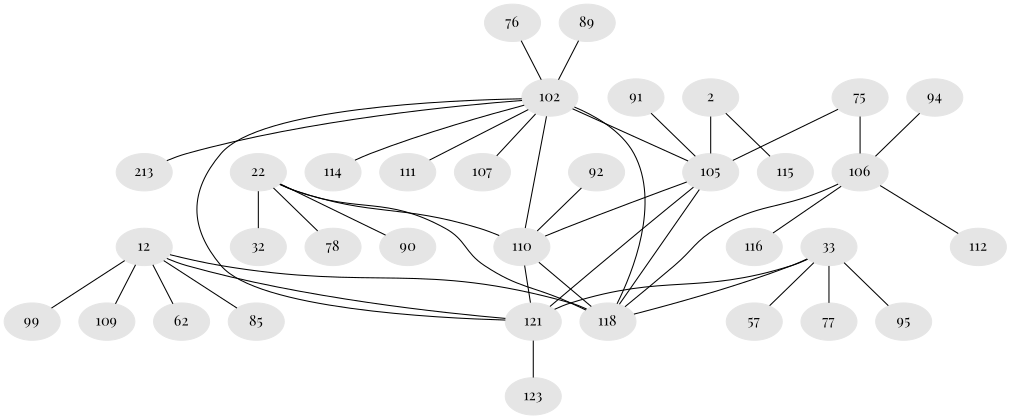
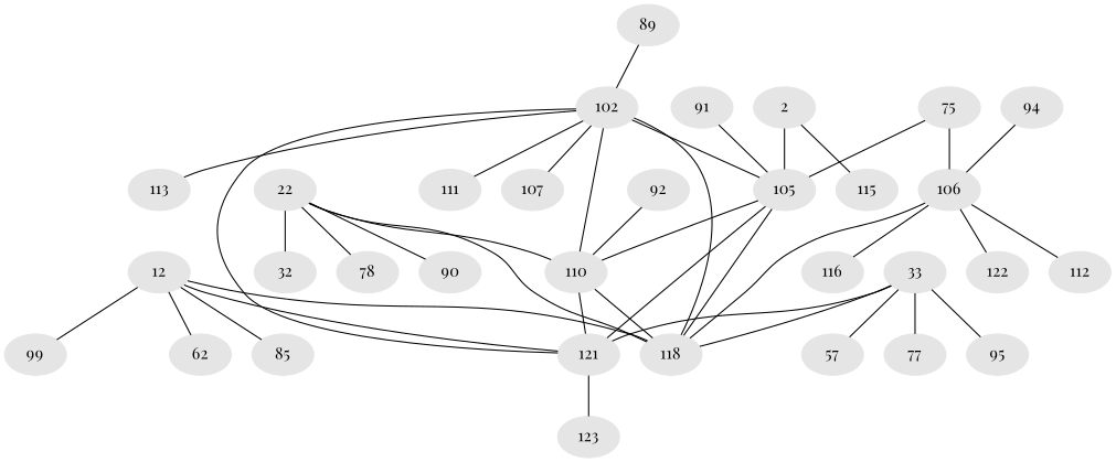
  graph {
    fontname="Playfair Display"
    node [color=gray90 fontname="Playfair Display" style=filled]
    edge [fontname="Playfair Display"]
    2 [super="+1"]
    105 [super="+38+6+34+42+56+52+55"]
    115
    118 [super="+117"]
    121 [super="+120"]
    110 [super="+80+82+88"]
    12 [super="+10+9"]
    62
    85 [super="+54"]
    99
-   109
    123 [super="+35"]
    22 [super="+20"]
    32
    n15 [label=78]
    90
    33 [super="+29"]
    57
    77
    95
    75
    106 [super="+18+48+78+84+86"]
    102 [super="+70+101+51+47+63+60+16"]
    107
    111
-   113 [label=213]
-   114
-   76
+   113
    89
    91 [super="+83"]
    92
    112 [super="+66"]
    116
+   122
    94
    2 -- 105 [weight=8]
    2 -- 115
    105 -- 118
    105 -- 121
    105 -- 110
    121 -- 123
    110 -- 118
    110 -- 121
    12 -- 118 [weight=8]
    12 -- 121 [weight=2]
    12 -- 62
    12 -- 85
    12 -- 99
-   12 -- 109
    22 -- 118
    22 -- 110 [weight=8]
    22 -- 32
    22 -- n15
    22 -- 90
    33 -- 118
    33 -- 121 [weight=8]
    33 -- 57
    33 -- 77
    33 -- 95
    75 -- 105
    75 -- 106 [weight=9]
    106 -- 118
    106 -- 112
    106 -- 116
+   106 -- 122
    102 -- 105 [weight=5]
    102 -- 118 [weight=2]
    102 -- 121
    102 -- 110 [weight=2]
    102 -- 107
    102 -- 111
    102 -- 113
-   102 -- 114
-   76 -- 102
    89 -- 102
    91 -- 105
    92 -- 110
    94 -- 106
  }
